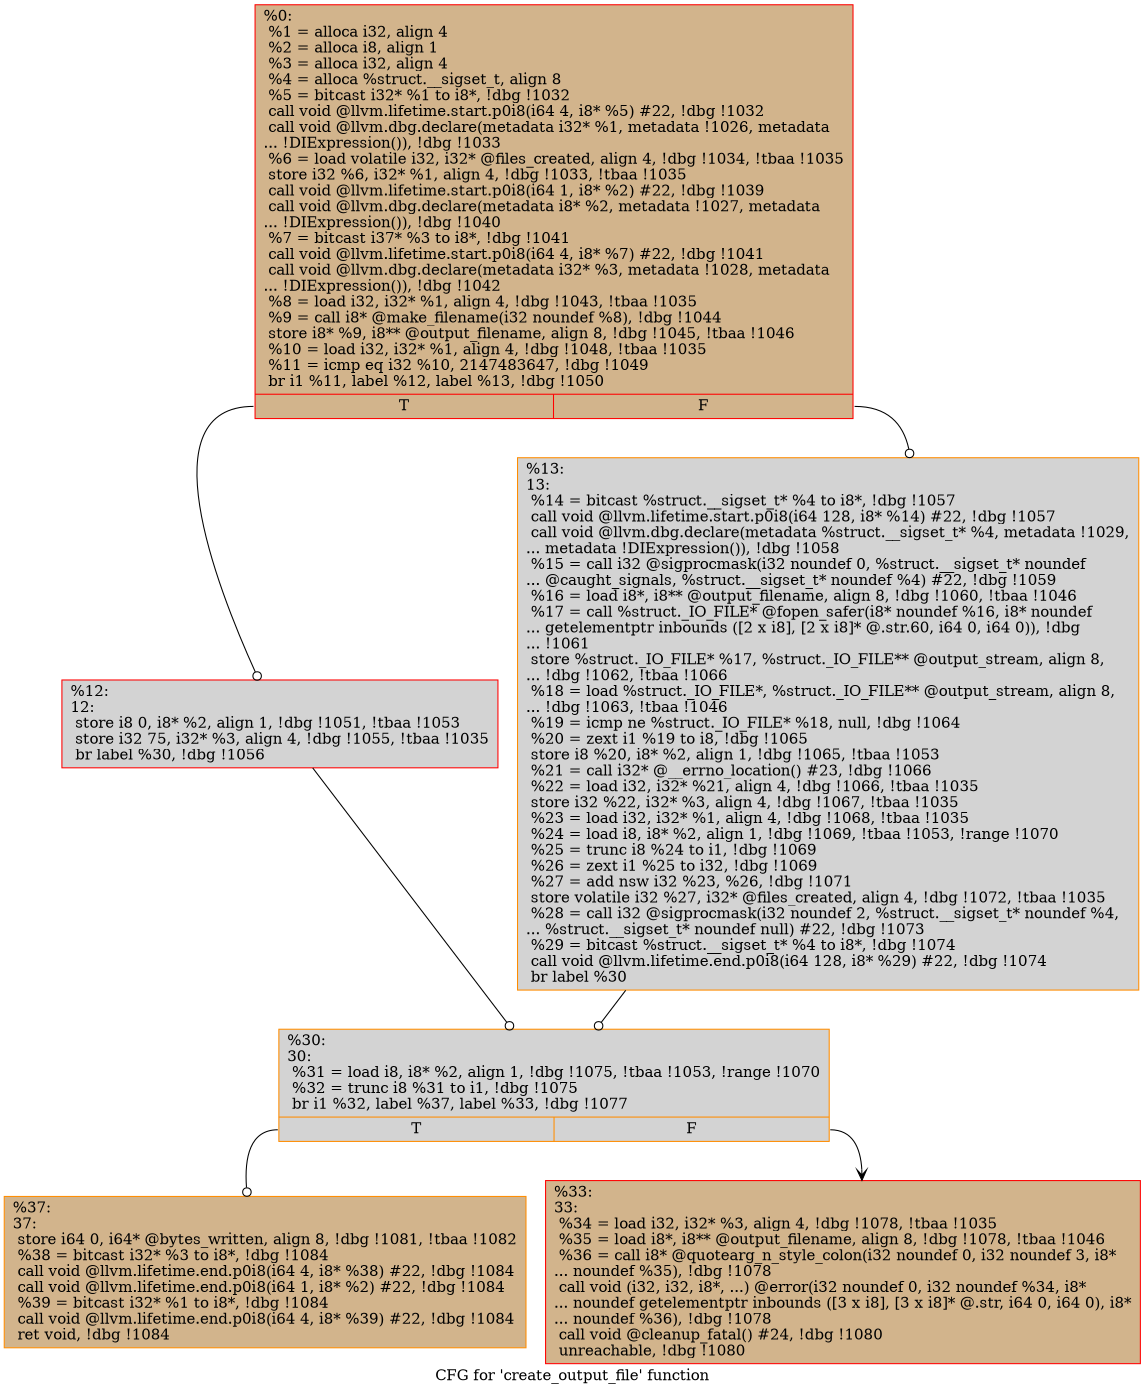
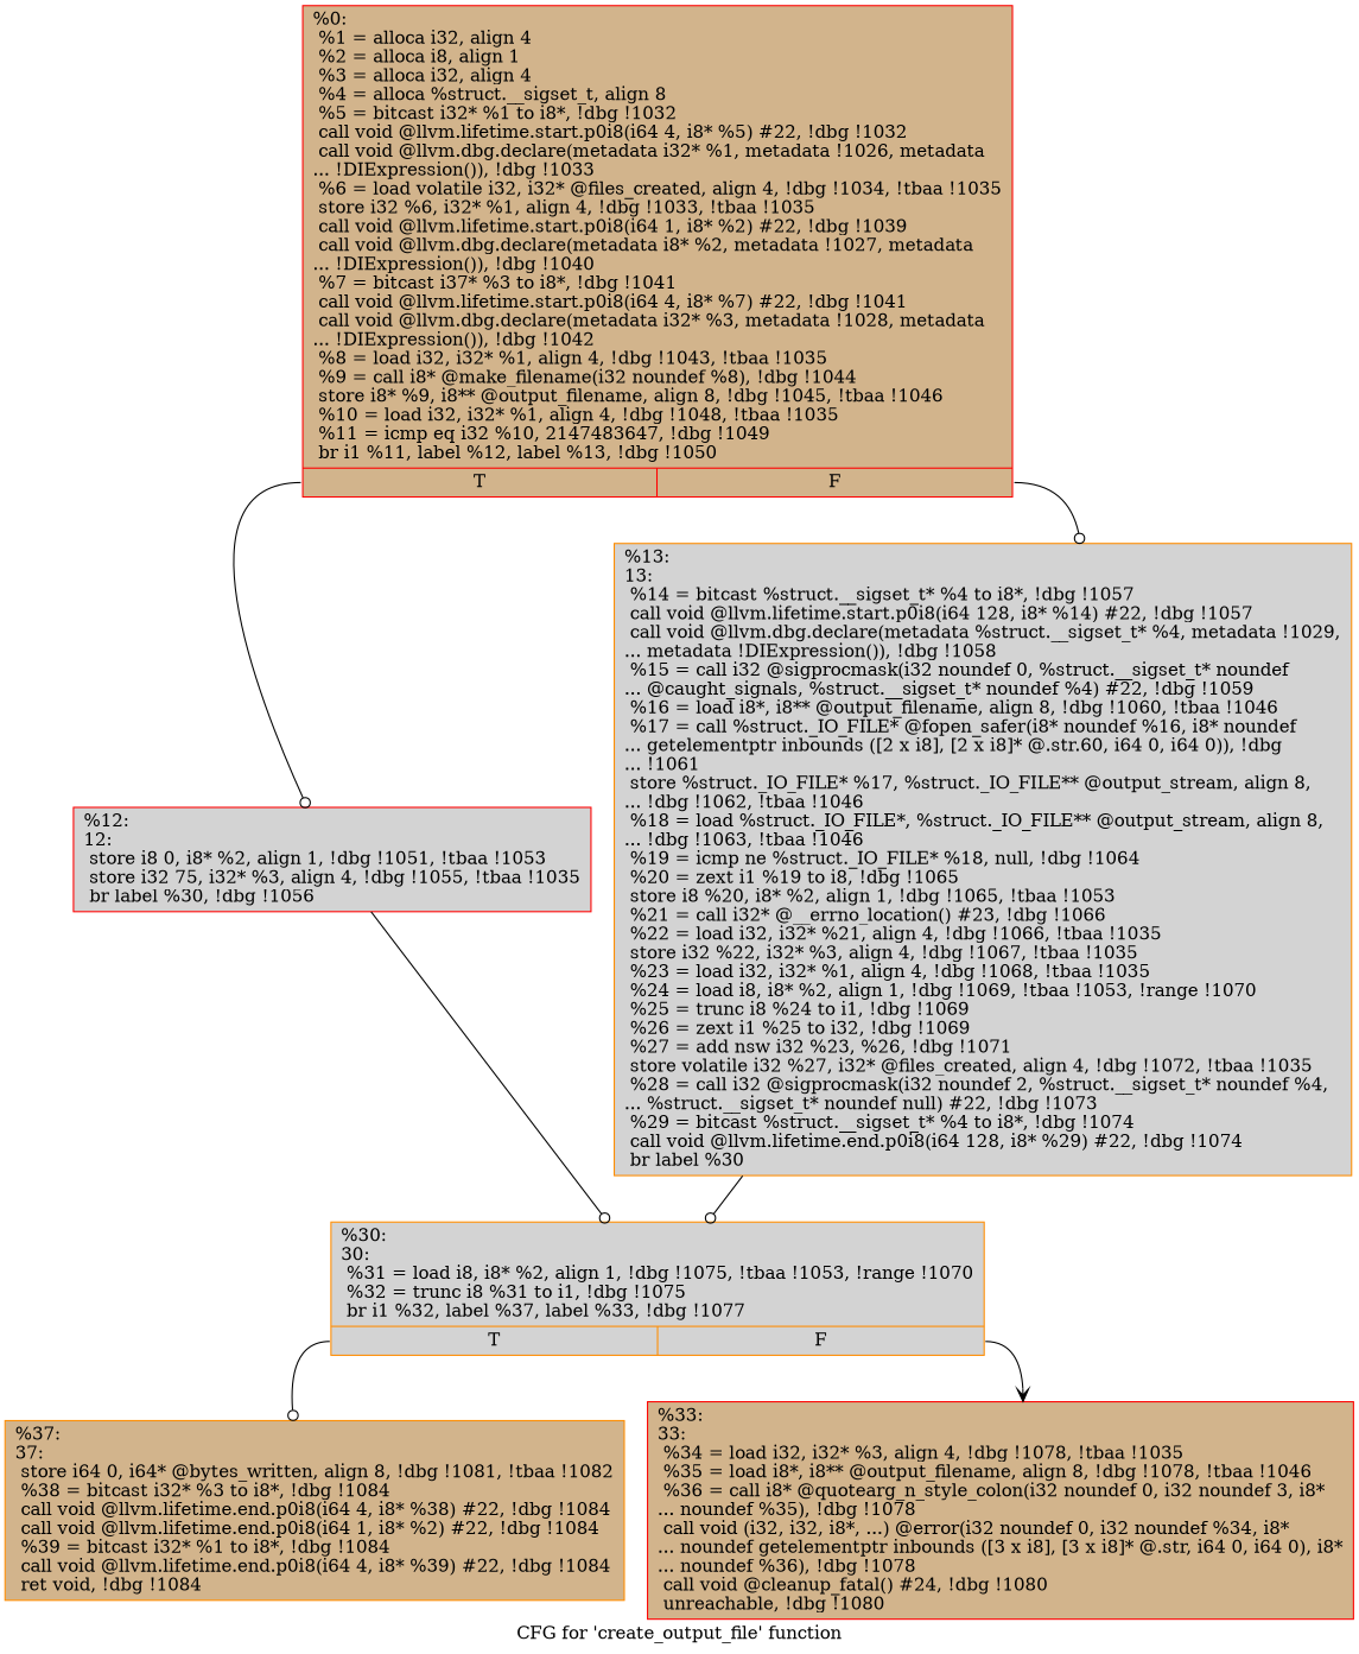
  digraph {
    label="CFG for 'create_output_file' function"
    node [color=red fillcolor=tan shape=record style=filled]
    edge [arrowhead=odot]
    n1 [label="{%0:\l  %1 = alloca i32, align 4\l  %2 = alloca i8, align 1\l  %3 = alloca i32, align 4\l  %4 = alloca %struct.__sigset_t, align 8\l  %5 = bitcast i32* %1 to i8*, !dbg !1032\l  call void @llvm.lifetime.start.p0i8(i64 4, i8* %5) #22, !dbg !1032\l  call void @llvm.dbg.declare(metadata i32* %1, metadata !1026, metadata\l... !DIExpression()), !dbg !1033\l  %6 = load volatile i32, i32* @files_created, align 4, !dbg !1034, !tbaa !1035\l  store i32 %6, i32* %1, align 4, !dbg !1033, !tbaa !1035\l  call void @llvm.lifetime.start.p0i8(i64 1, i8* %2) #22, !dbg !1039\l  call void @llvm.dbg.declare(metadata i8* %2, metadata !1027, metadata\l... !DIExpression()), !dbg !1040\l  %7 = bitcast i37* %3 to i8*, !dbg !1041\l  call void @llvm.lifetime.start.p0i8(i64 4, i8* %7) #22, !dbg !1041\l  call void @llvm.dbg.declare(metadata i32* %3, metadata !1028, metadata\l... !DIExpression()), !dbg !1042\l  %8 = load i32, i32* %1, align 4, !dbg !1043, !tbaa !1035\l  %9 = call i8* @make_filename(i32 noundef %8), !dbg !1044\l  store i8* %9, i8** @output_filename, align 8, !dbg !1045, !tbaa !1046\l  %10 = load i32, i32* %1, align 4, !dbg !1048, !tbaa !1035\l  %11 = icmp eq i32 %10, 2147483647, !dbg !1049\l  br i1 %11, label %12, label %13, !dbg !1050\l|{<s0>T|<s1>F}}"]
    n2 [fillcolor=lightgrey label="{%12:\l12:                                               \l  store i8 0, i8* %2, align 1, !dbg !1051, !tbaa !1053\l  store i32 75, i32* %3, align 4, !dbg !1055, !tbaa !1035\l  br label %30, !dbg !1056\l}"]
-   n3 [color=darkorange fillcolor=lightgrey label="{%13:\l13:                                               \l  %14 = bitcast %struct.__sigset_t* %4 to i8*, !dbg !1057\l  call void @llvm.lifetime.start.p0i8(i64 128, i8* %14) #22, !dbg !1057\l  call void @llvm.dbg.declare(metadata %struct.__sigset_t* %4, metadata !1029,\l... metadata !DIExpression()), !dbg !1058\l  %15 = call i32 @sigprocmask(i32 noundef 0, %struct.__sigset_t* noundef\l... @caught_signals, %struct.__sigset_t* noundef %4) #22, !dbg !1059\l  %16 = load i8*, i8** @output_filename, align 8, !dbg !1060, !tbaa !1046\l  %17 = call %struct._IO_FILE* @fopen_safer(i8* noundef %16, i8* noundef\l... getelementptr inbounds ([2 x i8], [2 x i8]* @.str.60, i64 0, i64 0)), !dbg\l... !1061\l  store %struct._IO_FILE* %17, %struct._IO_FILE** @output_stream, align 8,\l... !dbg !1062, !tbaa !1066\l  %18 = load %struct._IO_FILE*, %struct._IO_FILE** @output_stream, align 8,\l... !dbg !1063, !tbaa !1046\l  %19 = icmp ne %struct._IO_FILE* %18, null, !dbg !1064\l  %20 = zext i1 %19 to i8, !dbg !1065\l  store i8 %20, i8* %2, align 1, !dbg !1065, !tbaa !1053\l  %21 = call i32* @__errno_location() #23, !dbg !1066\l  %22 = load i32, i32* %21, align 4, !dbg !1066, !tbaa !1035\l  store i32 %22, i32* %3, align 4, !dbg !1067, !tbaa !1035\l  %23 = load i32, i32* %1, align 4, !dbg !1068, !tbaa !1035\l  %24 = load i8, i8* %2, align 1, !dbg !1069, !tbaa !1053, !range !1070\l  %25 = trunc i8 %24 to i1, !dbg !1069\l  %26 = zext i1 %25 to i32, !dbg !1069\l  %27 = add nsw i32 %23, %26, !dbg !1071\l  store volatile i32 %27, i32* @files_created, align 4, !dbg !1072, !tbaa !1035\l  %28 = call i32 @sigprocmask(i32 noundef 2, %struct.__sigset_t* noundef %4,\l... %struct.__sigset_t* noundef null) #22, !dbg !1073\l  %29 = bitcast %struct.__sigset_t* %4 to i8*, !dbg !1074\l  call void @llvm.lifetime.end.p0i8(i64 128, i8* %29) #22, !dbg !1074\l  br label %30\l}"]
+   n3 [color=darkorange fillcolor=lightgrey label="{%13:\l13:                                               \l  %14 = bitcast %struct.__sigset_t* %4 to i8*, !dbg !1057\l  call void @llvm.lifetime.start.p0i8(i64 128, i8* %14) #22, !dbg !1057\l  call void @llvm.dbg.declare(metadata %struct.__sigset_t* %4, metadata !1029,\l... metadata !DIExpression()), !dbg !1058\l  %15 = call i32 @sigprocmask(i32 noundef 0, %struct.__sigset_t* noundef\l... @caught_signals, %struct.__sigset_t* noundef %4) #22, !dbg !1059\l  %16 = load i8*, i8** @output_filename, align 8, !dbg !1060, !tbaa !1046\l  %17 = call %struct._IO_FILE* @fopen_safer(i8* noundef %16, i8* noundef\l... getelementptr inbounds ([2 x i8], [2 x i8]* @.str.60, i64 0, i64 0)), !dbg\l... !1061\l  store %struct._IO_FILE* %17, %struct._IO_FILE** @output_stream, align 8,\l... !dbg !1062, !tbaa !1046\l  %18 = load %struct._IO_FILE*, %struct._IO_FILE** @output_stream, align 8,\l... !dbg !1063, !tbaa !1046\l  %19 = icmp ne %struct._IO_FILE* %18, null, !dbg !1064\l  %20 = zext i1 %19 to i8, !dbg !1065\l  store i8 %20, i8* %2, align 1, !dbg !1065, !tbaa !1053\l  %21 = call i32* @__errno_location() #23, !dbg !1066\l  %22 = load i32, i32* %21, align 4, !dbg !1066, !tbaa !1035\l  store i32 %22, i32* %3, align 4, !dbg !1067, !tbaa !1035\l  %23 = load i32, i32* %1, align 4, !dbg !1068, !tbaa !1035\l  %24 = load i8, i8* %2, align 1, !dbg !1069, !tbaa !1053, !range !1070\l  %25 = trunc i8 %24 to i1, !dbg !1069\l  %26 = zext i1 %25 to i32, !dbg !1069\l  %27 = add nsw i32 %23, %26, !dbg !1071\l  store volatile i32 %27, i32* @files_created, align 4, !dbg !1072, !tbaa !1035\l  %28 = call i32 @sigprocmask(i32 noundef 2, %struct.__sigset_t* noundef %4,\l... %struct.__sigset_t* noundef null) #22, !dbg !1073\l  %29 = bitcast %struct.__sigset_t* %4 to i8*, !dbg !1074\l  call void @llvm.lifetime.end.p0i8(i64 128, i8* %29) #22, !dbg !1074\l  br label %30\l}"]
    n4 [color=darkorange fillcolor=lightgrey label="{%30:\l30:                                               \l  %31 = load i8, i8* %2, align 1, !dbg !1075, !tbaa !1053, !range !1070\l  %32 = trunc i8 %31 to i1, !dbg !1075\l  br i1 %32, label %37, label %33, !dbg !1077\l|{<s0>T|<s1>F}}"]
    n5 [color=darkorange label="{%37:\l37:                                               \l  store i64 0, i64* @bytes_written, align 8, !dbg !1081, !tbaa !1082\l  %38 = bitcast i32* %3 to i8*, !dbg !1084\l  call void @llvm.lifetime.end.p0i8(i64 4, i8* %38) #22, !dbg !1084\l  call void @llvm.lifetime.end.p0i8(i64 1, i8* %2) #22, !dbg !1084\l  %39 = bitcast i32* %1 to i8*, !dbg !1084\l  call void @llvm.lifetime.end.p0i8(i64 4, i8* %39) #22, !dbg !1084\l  ret void, !dbg !1084\l}"]
    n6 [label="{%33:\l33:                                               \l  %34 = load i32, i32* %3, align 4, !dbg !1078, !tbaa !1035\l  %35 = load i8*, i8** @output_filename, align 8, !dbg !1078, !tbaa !1046\l  %36 = call i8* @quotearg_n_style_colon(i32 noundef 0, i32 noundef 3, i8*\l... noundef %35), !dbg !1078\l  call void (i32, i32, i8*, ...) @error(i32 noundef 0, i32 noundef %34, i8*\l... noundef getelementptr inbounds ([3 x i8], [3 x i8]* @.str, i64 0, i64 0), i8*\l... noundef %36), !dbg !1078\l  call void @cleanup_fatal() #24, !dbg !1080\l  unreachable, !dbg !1080\l}"]
    n1 -> n2 [tailport=s0]
    n1 -> n3 [tailport=s1]
    n2 -> n4
    n3 -> n4
    n4 -> n5 [tailport=s0]
    n4 -> n6 [arrowhead=vee tailport=s1]
  }
